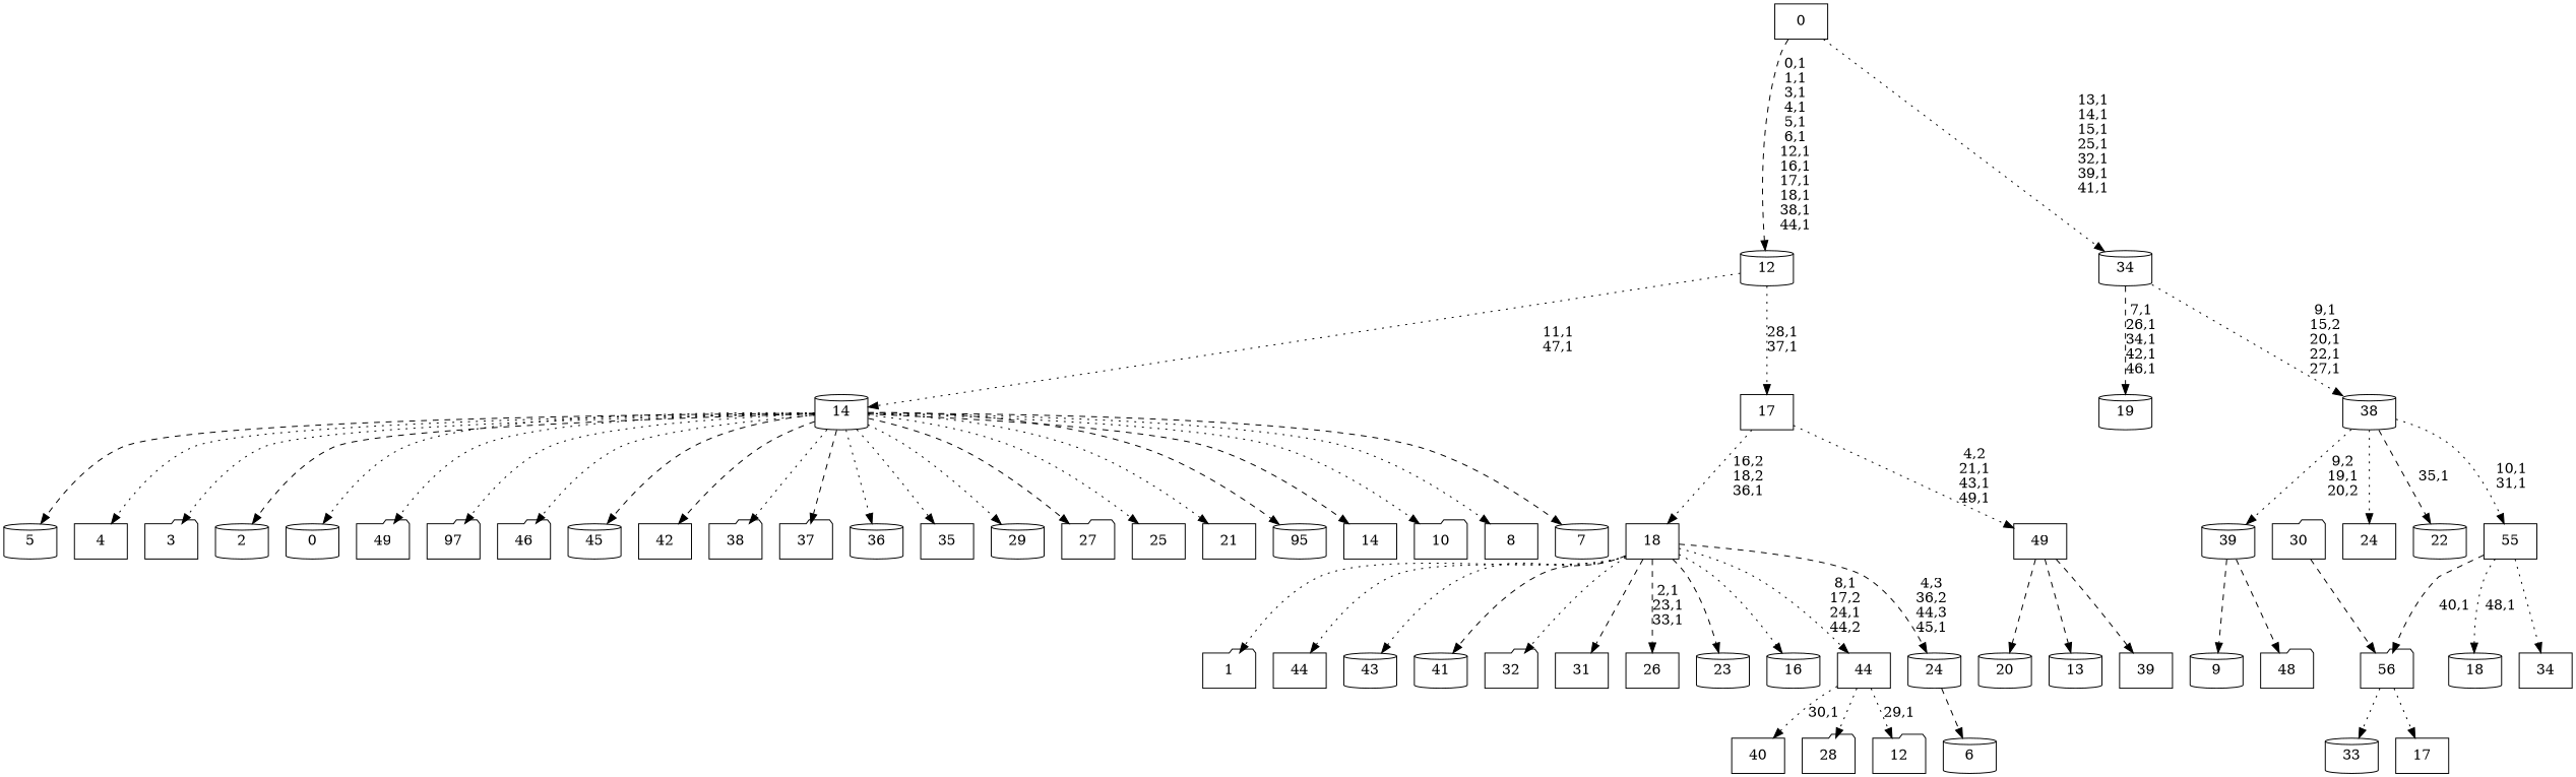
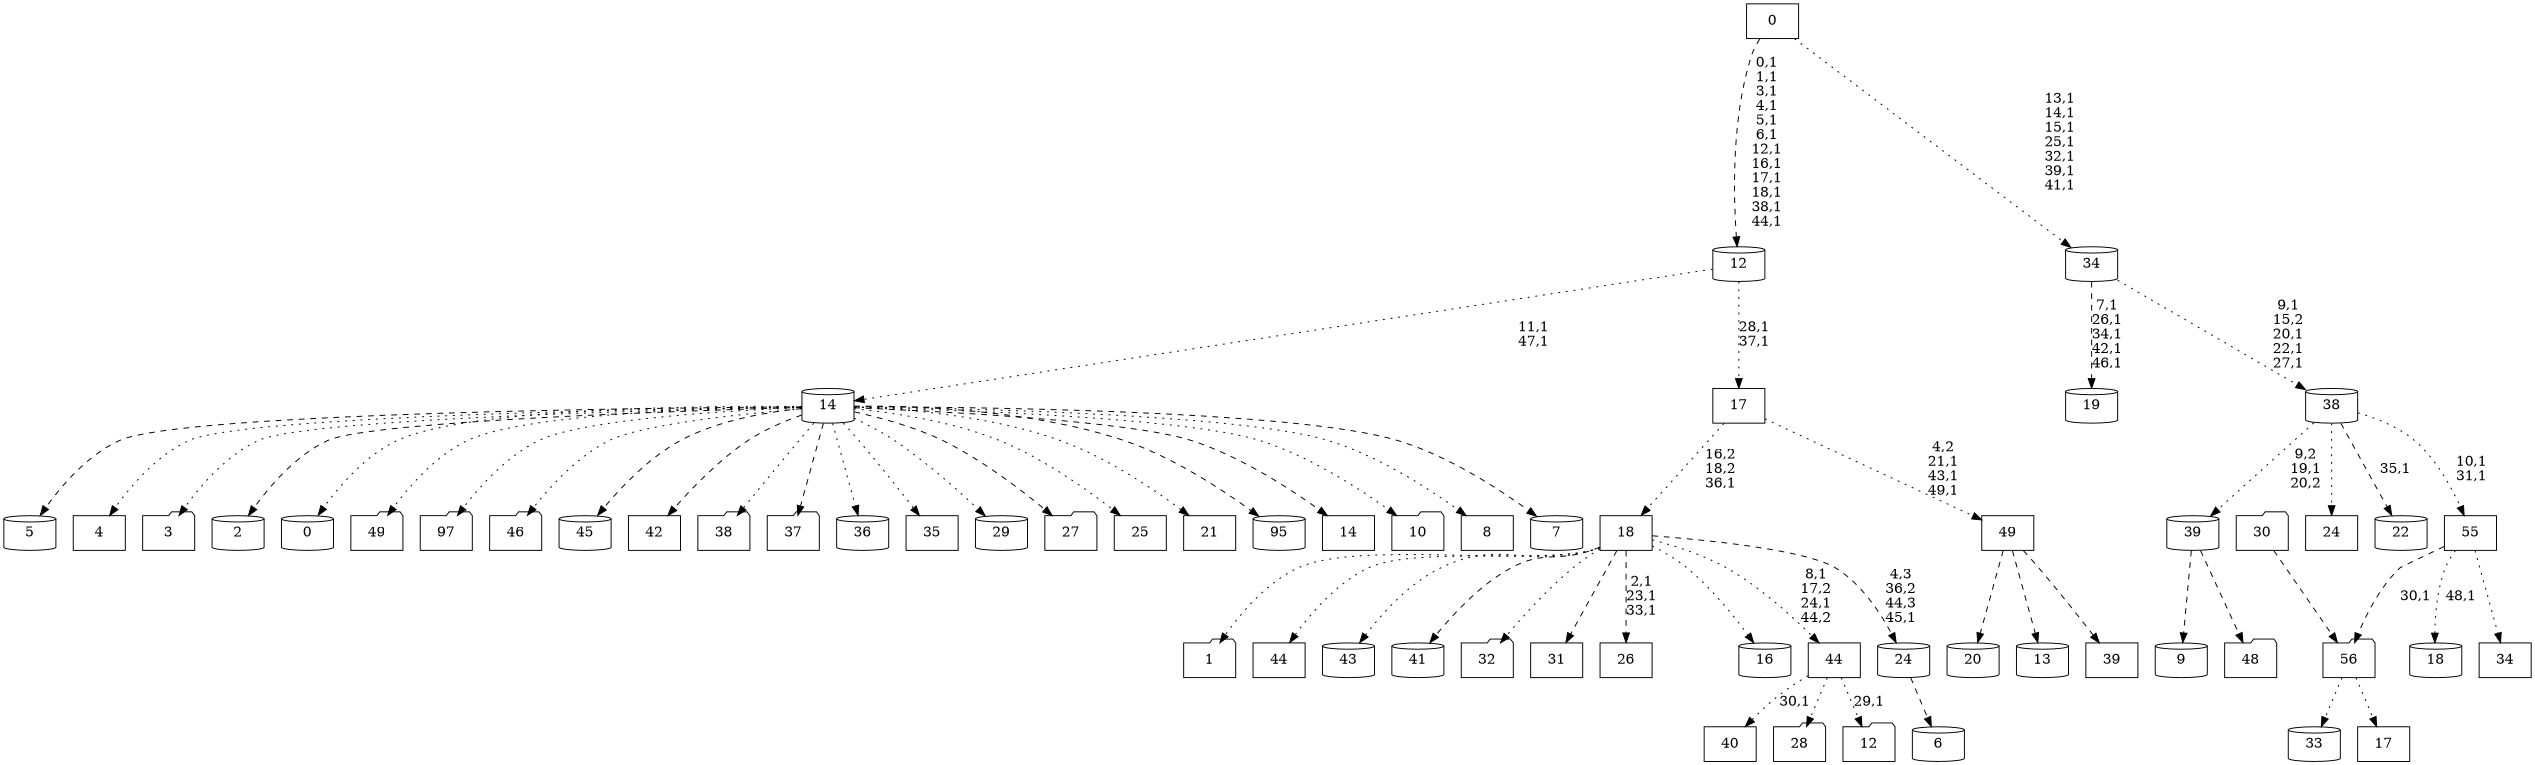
  digraph {
    node [shape=cylinder]
    edge [style=dotted]
    n1 [label=49 shape=folder]
    n2 [label=48 shape=folder]
    n3 [label=97 shape=folder]
    n4 [label=46 shape=folder]
    n5 [label=45]
    n6 [label=44 shape=box]
    n7 [label=43]
    n8 [label=42 shape=box]
    n9 [label=41]
    n10 [label=40 shape=box]
    n11 [label=39 shape=box]
    n12 [label=38 shape=folder]
    n13 [label=37 shape=folder]
    n14 [label=36]
    n15 [label=35 shape=box]
    n16 [label=34 shape=box]
    n17 [label=33]
    n18 [label=32 shape=folder]
    n19 [label=31 shape=box]
    n20 [label=30 shape=folder]
    56 [shape=folder]
    n22 [label=29]
    n23 [label=28 shape=folder]
    n24 [label=27 shape=folder]
    n25 [label=26 shape=box]
    n26 [label=25 shape=box]
    n27 [label=24 shape=box]
-   n28 [label=23]
    n29 [label=22]
    n30 [label=21 shape=box]
    n31 [label=20]
    n32 [label=19]
    n33 [label=18]
    n34 [label=17 shape=box]
    55 [shape=box]
    n36 [label=16]
    n37 [label=95]
    n38 [label=14 shape=box]
    n39 [label=13]
    49 [shape=box]
    n41 [label=12 shape=folder]
    44 [shape=box]
    n43 [label=10 shape=folder]
    n44 [label=9]
    39
    38
    34
    n48 [label=8 shape=box]
    n49 [label=7]
    n50 [label=6]
    24
    n52 [label=5]
    n53 [label=4 shape=box]
    n54 [label=3 shape=folder]
    n55 [label=2]
    n56 [label=1 shape=folder]
    18 [shape=box]
    17 [shape=box]
    n59 [label=0]
    14
    12
    0 [shape=box]
    n20 -> 56 [style=dashed]
    56 -> n17
    56 -> n34
    55 -> n16
-   55 -> 56 [label="40,1" style=dashed]
+   55 -> 56 [label="30,1" style=dashed]
    55 -> n33 [label="48,1"]
    49 -> n11 [style=dashed]
    49 -> n31 [style=dashed]
    49 -> n39 [style=dashed]
    44 -> n10 [label="30,1"]
    44 -> n23
    44 -> n41 [label="29,1"]
    39 -> n2 [style=dashed]
    39 -> n44 [style=dashed]
    38 -> n27
    38 -> n29 [label="35,1" style=dashed]
    38 -> 55 [label="10,1\n31,1"]
    38 -> 39 [label="9,2\n19,1\n20,2"]
    34 -> n32 [label="7,1\n26,1\n34,1\n42,1\n46,1" style=dashed]
    34 -> 38 [label="9,1\n15,2\n20,1\n22,1\n27,1"]
    24 -> n50 [style=dashed]
    18 -> n6
    18 -> n7
    18 -> n9 [style=dashed]
    18 -> n18
    18 -> n19 [style=dashed]
    18 -> n25 [label="2,1\n23,1\n33,1" style=dashed]
-   18 -> n28 [style=dashed]
    18 -> n36
    18 -> 44 [label="8,1\n17,2\n24,1\n44,2"]
    18 -> 24 [label="4,3\n36,2\n44,3\n45,1" style=dashed]
    18 -> n56
    17 -> 49 [label="4,2\n21,1\n43,1\n49,1"]
    17 -> 18 [label="16,2\n18,2\n36,1"]
    14 -> n1
    14 -> n3
    14 -> n4
    14 -> n5 [style=dashed]
    14 -> n8 [style=dashed]
    14 -> n12
    14 -> n13 [style=dashed]
    14 -> n14
    14 -> n15
    14 -> n22
    14 -> n24 [style=dashed]
    14 -> n26
    14 -> n30
    14 -> n37 [style=dashed]
    14 -> n38 [style=dashed]
    14 -> n43
    14 -> n48
    14 -> n49 [style=dashed]
    14 -> n52 [style=dashed]
    14 -> n53
    14 -> n54
    14 -> n55 [style=dashed]
    14 -> n59
    12 -> 17 [label="28,1\n37,1"]
    12 -> 14 [label="11,1\n47,1"]
    0 -> 34 [label="13,1\n14,1\n15,1\n25,1\n32,1\n39,1\n41,1"]
    0 -> 12 [label="0,1\n1,1\n3,1\n4,1\n5,1\n6,1\n12,1\n16,1\n17,1\n18,1\n38,1\n44,1" style=dashed]
  }
